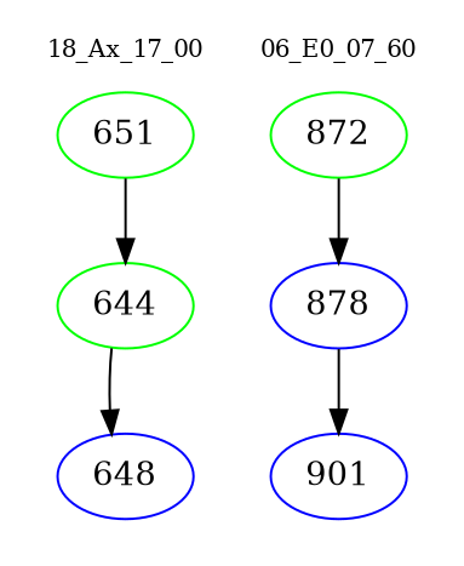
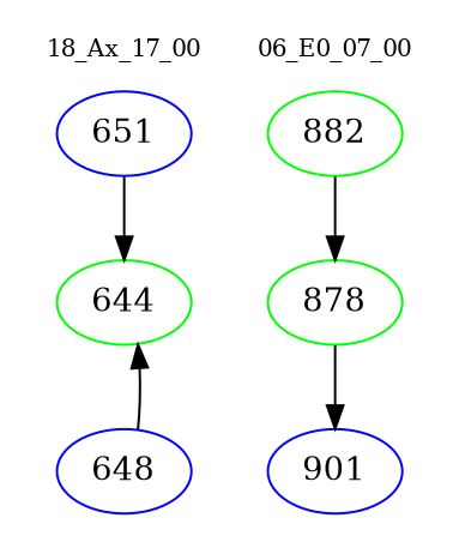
  digraph {
    node [color=green]
    edge [color=black]
-   n1 [label=651]
+   n1 [color=blue label=651]
    n2 [label=644]
    n3 [color=blue label=648]
-   n4 [label=872]
-   n5 [color=blue label=878]
+   n4 [label=882]
+   n5 [label=878]
    n6 [color=blue label=901]
    subgraph cluster_1 {
      color=white
      fontsize=10
      label="18_Ax_17_00"
      n1
      n2
      n3
    }
    subgraph cluster_2 {
      color=white
      fontsize=10
-     label="06_E0_07_60"
+     label="06_E0_07_00"
      n4
      n5
      n6
    }
    n1 -> n2
-   n2 -> n3
+   n3 -> n2
    n4 -> n5
    n5 -> n6
  }
